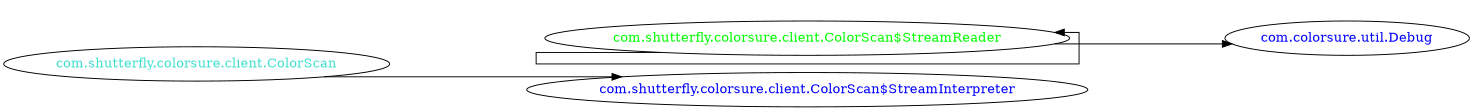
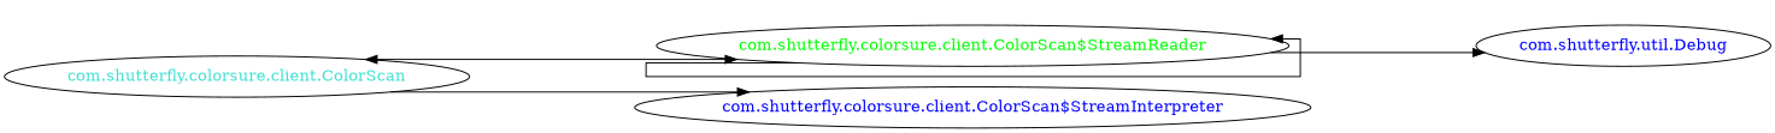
  digraph {
    concentrate=true
    rankdir=LR
    ranksep=2.0
    splines=ortho
    node [fontcolor=blue]
    "com.shutterfly.colorsure.client.ColorScan$StreamReader" [fontcolor=green]
-   "com.shutterfly.util.Debug" [label="com.colorsure.util.Debug"]
+   "com.shutterfly.util.Debug"
    "com.shutterfly.colorsure.client.ColorScan" [fontcolor=turquoise]
    "com.shutterfly.colorsure.client.ColorScan$StreamInterpreter"
    "com.shutterfly.colorsure.client.ColorScan$StreamReader" -> "com.shutterfly.colorsure.client.ColorScan$StreamReader"
    "com.shutterfly.colorsure.client.ColorScan$StreamReader" -> "com.shutterfly.util.Debug"
+   "com.shutterfly.colorsure.client.ColorScan" -> "com.shutterfly.colorsure.client.ColorScan$StreamReader" [dir=both]
    "com.shutterfly.colorsure.client.ColorScan" -> "com.shutterfly.colorsure.client.ColorScan$StreamInterpreter"
  }
